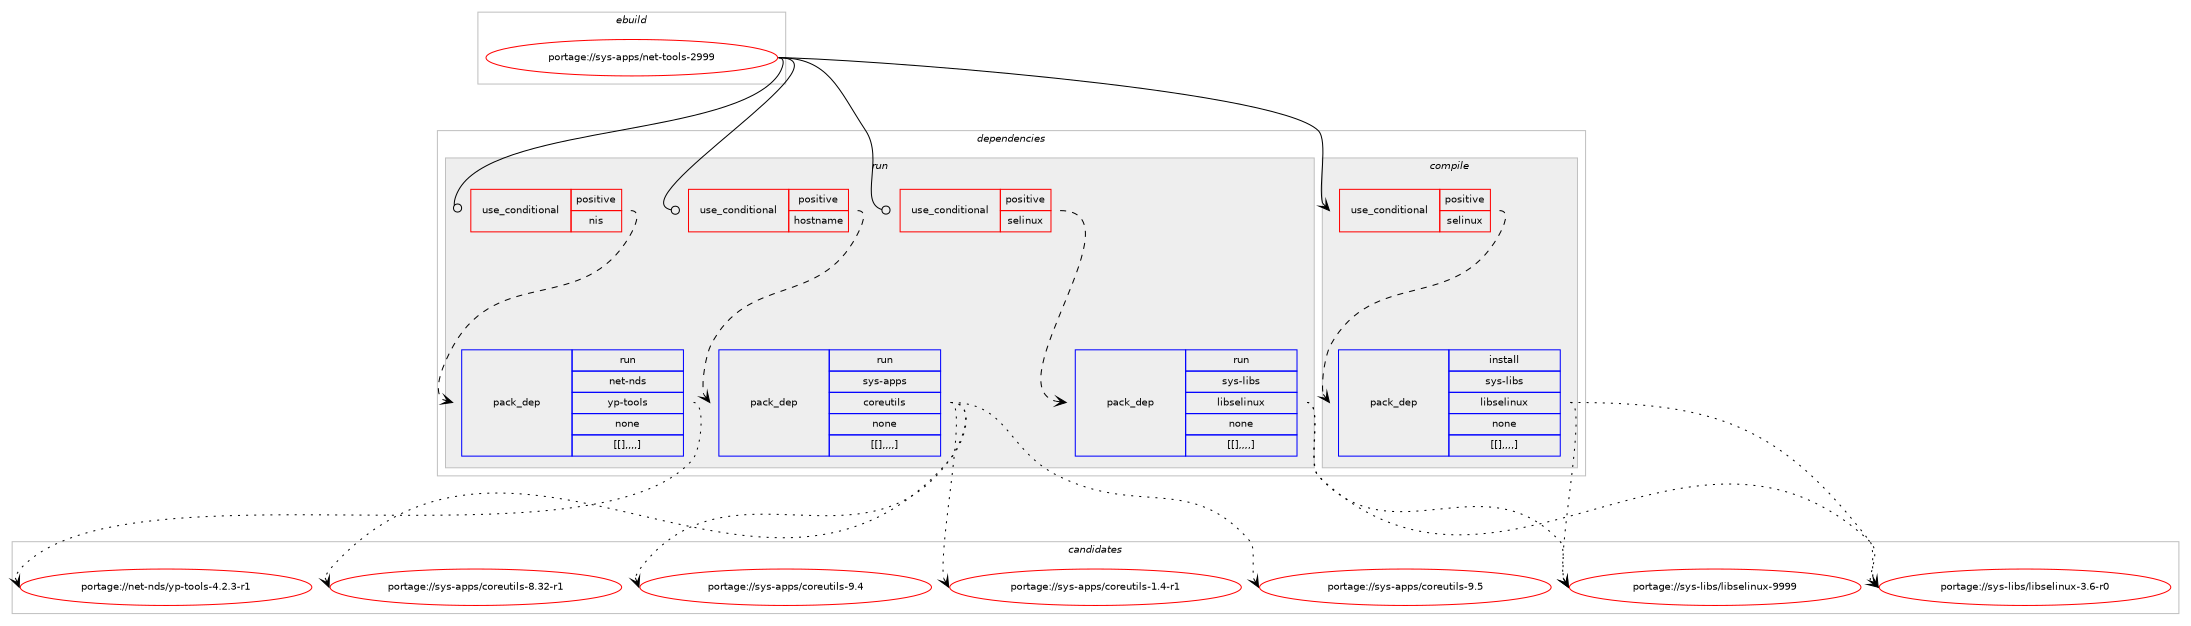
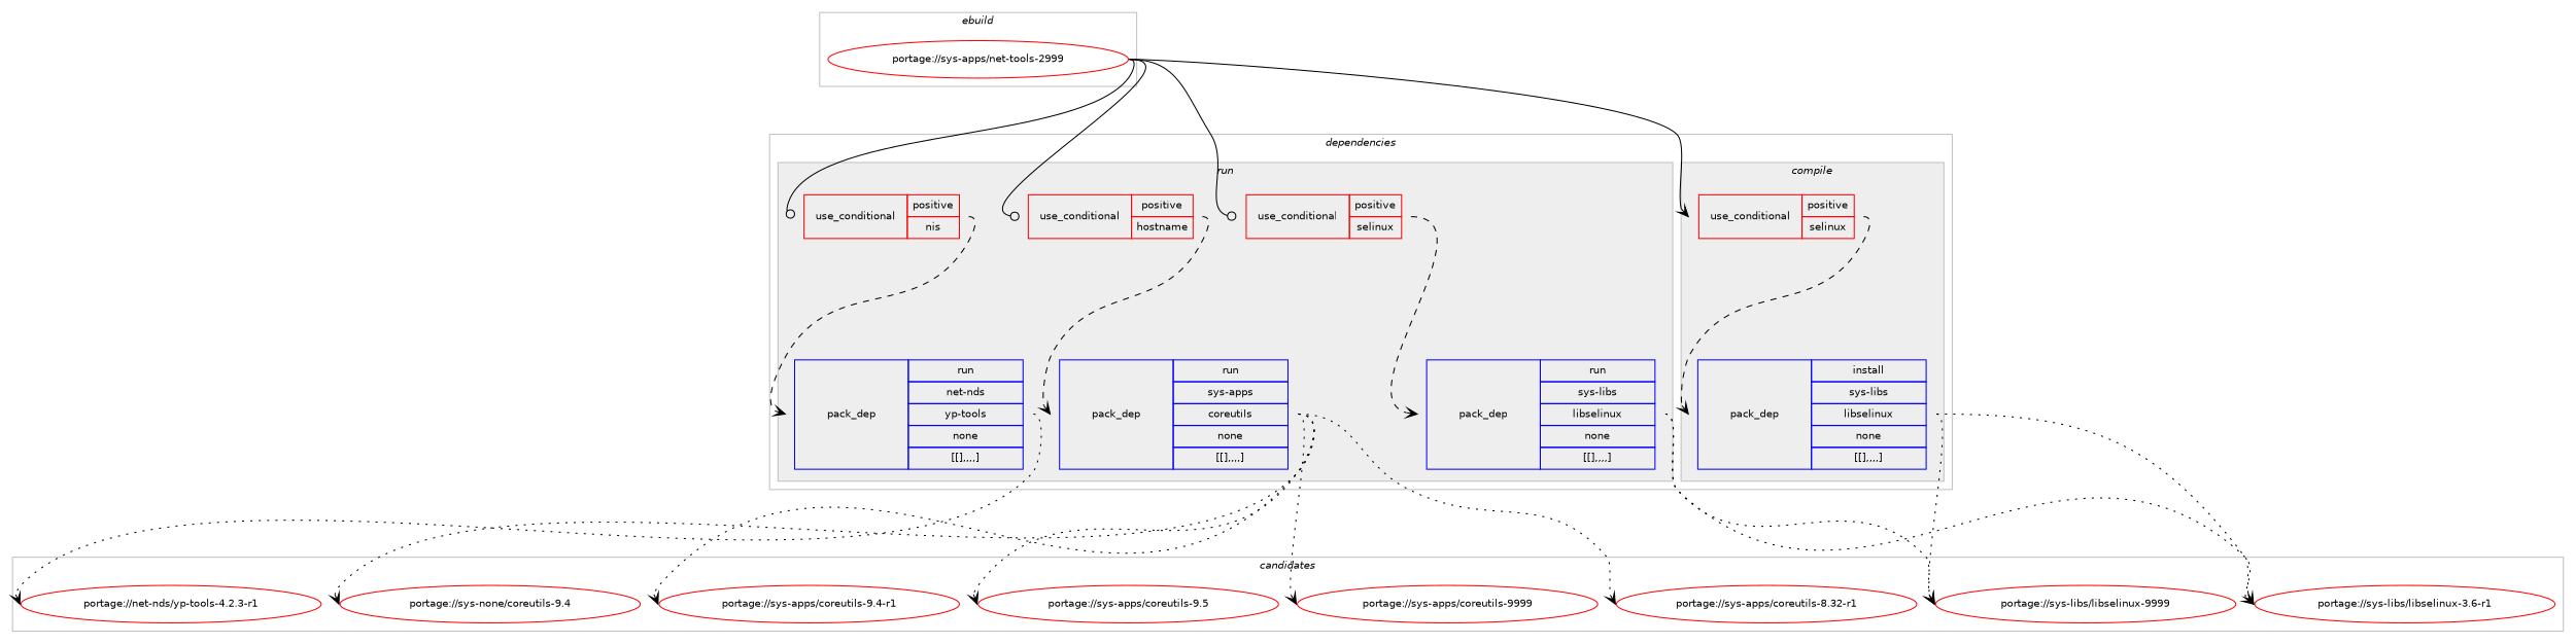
  digraph {
    compound=true
    concentrate=true
    fontname=Helvetica
    fontsize=10
    newrank=true
    rankdir=TB
    ranksep=1.5
    node [color=red fontname=Helvetica fontsize=10]
    edge [arrowhead=vee headport=w style=dotted tailport=e weight=100]
    n1 [label="portage://sys-apps/net-tools-2999" width=4]
    n2 [color=blue label=<<TABLE BORDER="0" CELLBORDER="1" CELLSPACING="0" CELLPADDING="4" WIDTH="220"><TR><TD ROWSPAN="6" CELLPADDING="30">pack_dep</TD></TR><TR><TD WIDTH="110">install</TD></TR><TR><TD>sys-libs</TD></TR><TR><TD>libselinux</TD></TR><TR><TD>none</TD></TR><TR><TD>[[],,,,]</TD></TR></TABLE>> shape=none]
    n3 [label=<<TABLE BORDER="0" CELLBORDER="1" CELLSPACING="0" CELLPADDING="4"><TR><TD ROWSPAN="3" CELLPADDING="10">use_conditional</TD></TR><TR><TD>positive</TD></TR><TR><TD>selinux</TD></TR></TABLE>> shape=none]
    n4 [color=blue label=<<TABLE BORDER="0" CELLBORDER="1" CELLSPACING="0" CELLPADDING="4" WIDTH="220"><TR><TD ROWSPAN="6" CELLPADDING="30">pack_dep</TD></TR><TR><TD WIDTH="110">run</TD></TR><TR><TD>sys-apps</TD></TR><TR><TD>coreutils</TD></TR><TR><TD>none</TD></TR><TR><TD>[[],,,,]</TD></TR></TABLE>> shape=none]
    n5 [label=<<TABLE BORDER="0" CELLBORDER="1" CELLSPACING="0" CELLPADDING="4"><TR><TD ROWSPAN="3" CELLPADDING="10">use_conditional</TD></TR><TR><TD>positive</TD></TR><TR><TD>hostname</TD></TR></TABLE>> shape=none]
    n6 [color=blue label=<<TABLE BORDER="0" CELLBORDER="1" CELLSPACING="0" CELLPADDING="4" WIDTH="220"><TR><TD ROWSPAN="6" CELLPADDING="30">pack_dep</TD></TR><TR><TD WIDTH="110">run</TD></TR><TR><TD>net-nds</TD></TR><TR><TD>yp-tools</TD></TR><TR><TD>none</TD></TR><TR><TD>[[],,,,]</TD></TR></TABLE>> shape=none]
    n7 [label=<<TABLE BORDER="0" CELLBORDER="1" CELLSPACING="0" CELLPADDING="4"><TR><TD ROWSPAN="3" CELLPADDING="10">use_conditional</TD></TR><TR><TD>positive</TD></TR><TR><TD>nis</TD></TR></TABLE>> shape=none]
    n8 [color=blue label=<<TABLE BORDER="0" CELLBORDER="1" CELLSPACING="0" CELLPADDING="4" WIDTH="220"><TR><TD ROWSPAN="6" CELLPADDING="30">pack_dep</TD></TR><TR><TD WIDTH="110">run</TD></TR><TR><TD>sys-libs</TD></TR><TR><TD>libselinux</TD></TR><TR><TD>none</TD></TR><TR><TD>[[],,,,]</TD></TR></TABLE>> shape=none]
    n9 [label=<<TABLE BORDER="0" CELLBORDER="1" CELLSPACING="0" CELLPADDING="4"><TR><TD ROWSPAN="3" CELLPADDING="10">use_conditional</TD></TR><TR><TD>positive</TD></TR><TR><TD>selinux</TD></TR></TABLE>> shape=none]
    n10 [label="portage://sys-libs/libselinux-9999" width=4]
-   n11 [label="portage://sys-libs/libselinux-3.6-r0" width=4]
+   n11 [label="portage://sys-libs/libselinux-3.6-r1" width=4]
+   n12 [label="portage://sys-apps/coreutils-9999" width=4]
    n13 [label="portage://sys-apps/coreutils-9.5" width=4]
-   n14 [label="portage://sys-apps/coreutils-1.4-r1" width=4]
-   n15 [label="portage://sys-apps/coreutils-9.4" width=4]
+   n14 [label="portage://sys-apps/coreutils-9.4-r1" width=4]
+   n15 [label="portage://sys-none/coreutils-9.4" width=4]
    n16 [label="portage://sys-apps/coreutils-8.32-r1" width=4]
    n17 [label="portage://net-nds/yp-tools-4.2.3-r1" width=4]
    subgraph cluster_1 {
      color=gray
      label=<<i>ebuild</i>>
      n1
    }
    subgraph cluster_2 {
      color=gray
      label=<<i>dependencies</i>>
      subgraph cluster_3 {
        color=gray
        fillcolor="#eeeeee"
        label=<<i>compile</i>>
        style=filled
        subgraph sub_4 {
          color=gray
          fillcolor="#eeeeee"
          label=<<i>compile</i>>
          style=filled
          n3
          subgraph sub_5 {
            color=gray
            fillcolor="#eeeeee"
            label=<<i>compile</i>>
            style=filled
            n2
          }
        }
      }
      subgraph cluster_6 {
        color=gray
        fillcolor="#eeeeee"
        label=<<i>compile and run</i>>
        style=filled
      }
      subgraph cluster_7 {
        color=gray
        fillcolor="#eeeeee"
        label=<<i>run</i>>
        style=filled
        subgraph sub_8 {
          color=gray
          fillcolor="#eeeeee"
          label=<<i>run</i>>
          style=filled
          n5
          subgraph sub_9 {
            color=gray
            fillcolor="#eeeeee"
            label=<<i>run</i>>
            style=filled
            n4
          }
        }
        subgraph sub_10 {
          color=gray
          fillcolor="#eeeeee"
          label=<<i>run</i>>
          style=filled
          n7
          subgraph sub_11 {
            color=gray
            fillcolor="#eeeeee"
            label=<<i>run</i>>
            style=filled
            n6
          }
        }
        subgraph sub_12 {
          color=gray
          fillcolor="#eeeeee"
          label=<<i>run</i>>
          style=filled
          n9
          subgraph sub_13 {
            color=gray
            fillcolor="#eeeeee"
            label=<<i>run</i>>
            style=filled
            n8
          }
        }
      }
    }
    subgraph cluster_14 {
      color=gray
      label=<<i>candidates</i>>
      rank=same
      subgraph sub_15 {
        color=black
        label=<<i>candidates</i>>
        nodesep=1
        rank=same
        n10
        n11
      }
      subgraph sub_16 {
        color=black
        label=<<i>candidates</i>>
        nodesep=1
        rank=same
+       n12
        n13
        n14
        n15
        n16
      }
      subgraph sub_17 {
        color=black
        label=<<i>candidates</i>>
        nodesep=1
        rank=same
        n17
      }
      subgraph sub_18 {
        color=black
        label=<<i>candidates</i>>
        nodesep=1
        rank=same
        n10
        n11
      }
    }
    n1 -> n3 [style=solid weight=20]
    n1 -> n5 [arrowhead=odot style=solid weight=20]
    n1 -> n7 [arrowhead=odot style=solid weight=20]
    n1 -> n9 [arrowhead=odot style=solid weight=20]
    n2 -> n10
    n2 -> n11
    n3 -> n2 [style=dashed weight=20]
+   n4 -> n12
    n4 -> n13
    n4 -> n14
    n4 -> n15
    n4 -> n16
    n5 -> n4 [style=dashed weight=20]
    n6 -> n17
    n7 -> n6 [style=dashed weight=20]
    n8 -> n10
    n8 -> n11
    n9 -> n8 [style=dashed weight=20]
  }
